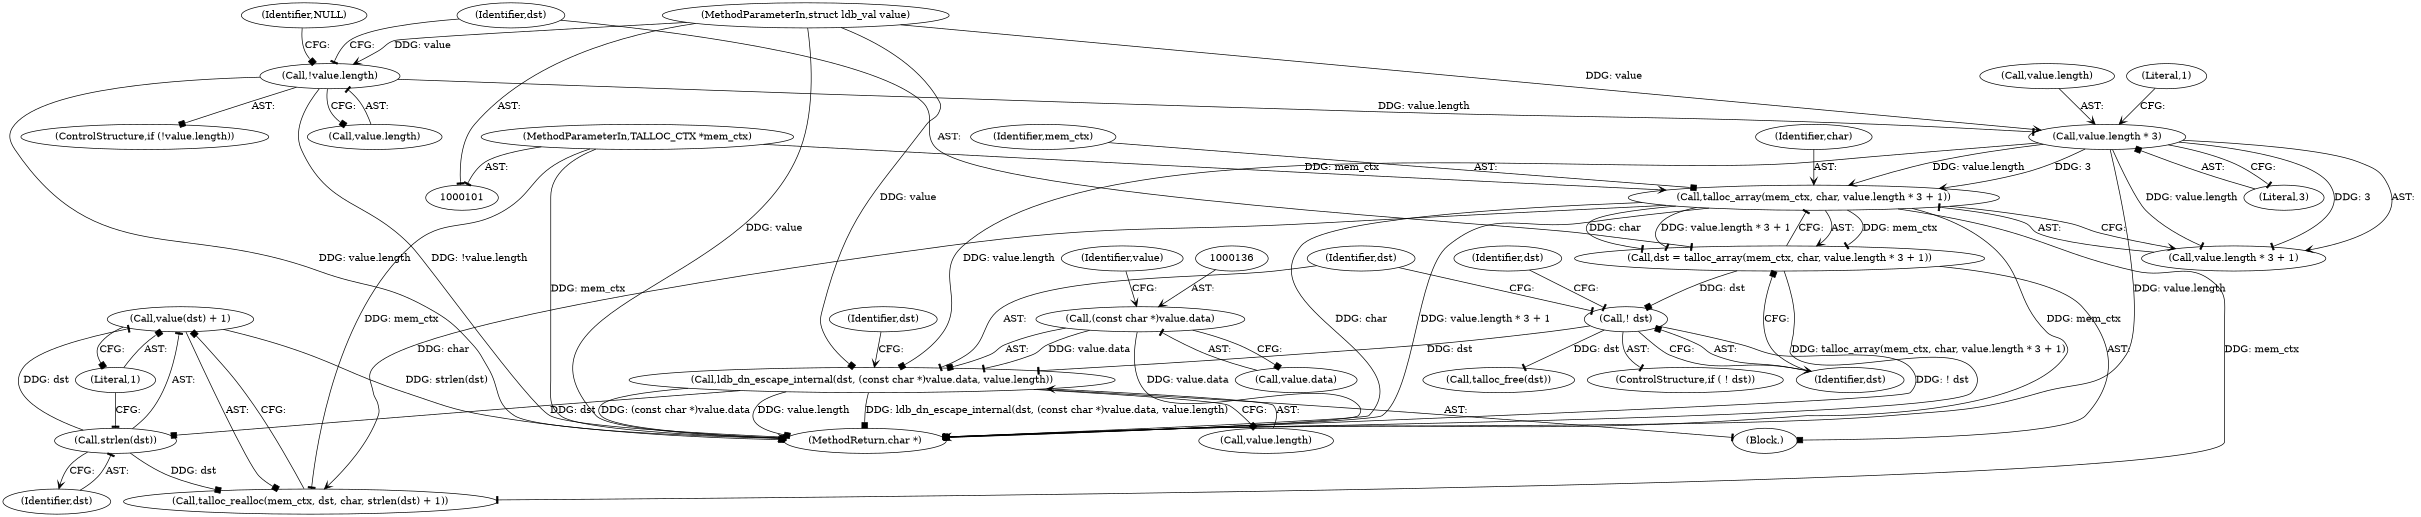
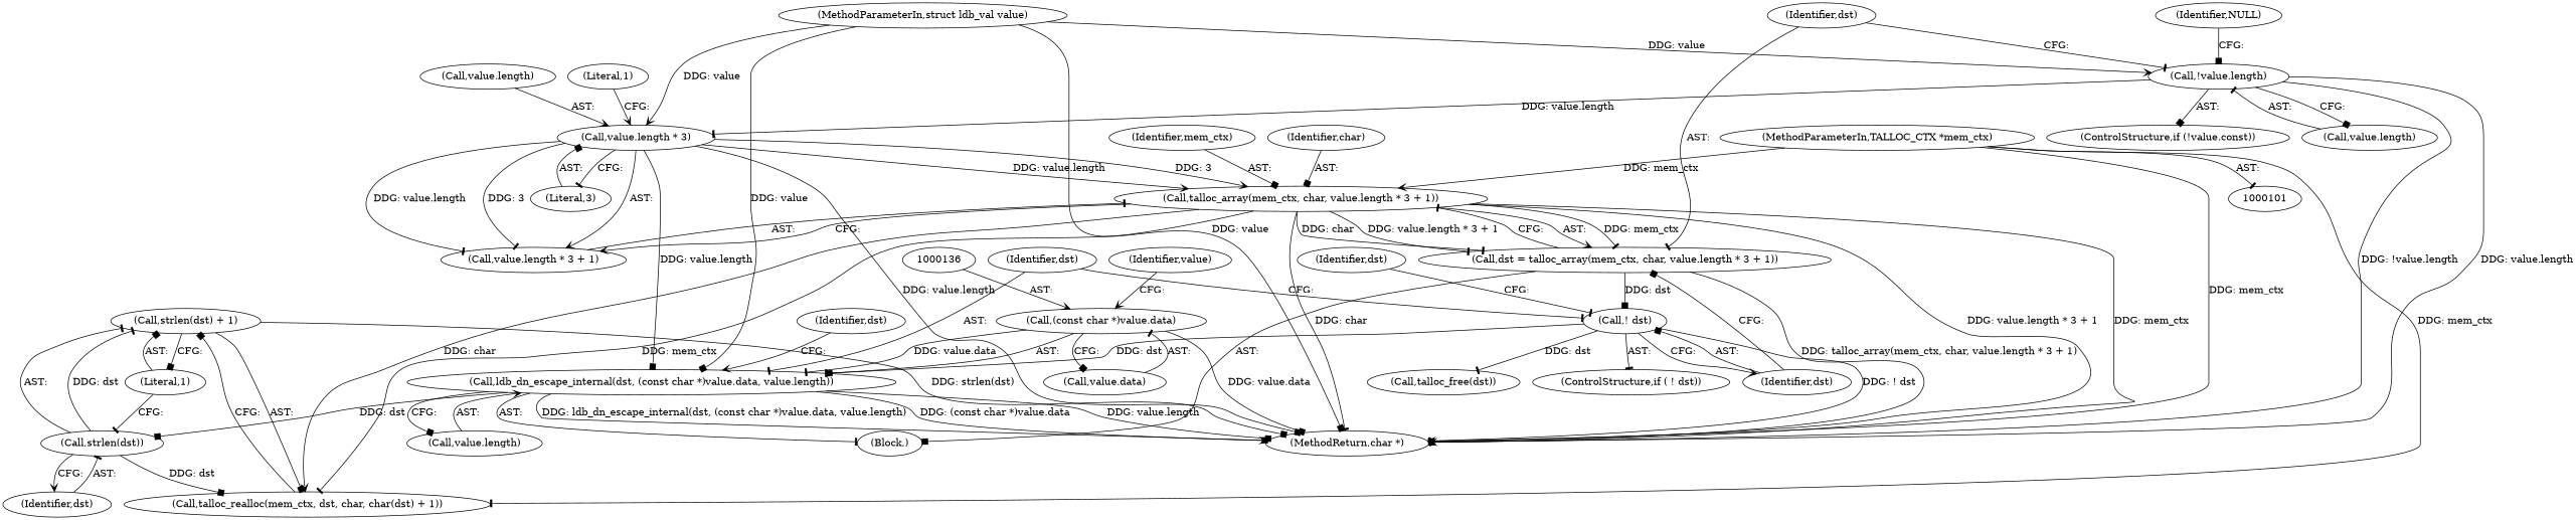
  digraph {
    edge [arrowhead=tee]
-   n1 [label="(Call,value(dst) + 1)"]
+   n1 [label="(Call,strlen(dst) + 1)"]
    n2 [label="(MethodReturn,char *)"]
    n3 [label="(Literal,1)"]
-   n4 [label="(Call,talloc_realloc(mem_ctx, dst, char, strlen(dst) + 1))"]
+   n4 [label="(Call,talloc_realloc(mem_ctx, dst, char, char(dst) + 1))"]
    n5 [label="(Call,strlen(dst))"]
    n6 [label="(Identifier,dst)"]
    n7 [label="(Call,ldb_dn_escape_internal(dst, (const char *)value.data, value.length))"]
    n8 [label="(Block,)"]
    n9 [label="(Call,value.length)"]
    n10 [label="(Call,! dst)"]
    n11 [label="(Call,talloc_free(dst))"]
    n12 [label="(ControlStructure,if ( ! dst))"]
    n13 [label="(Identifier,dst)"]
    n14 [label="(Call,dst = talloc_array(mem_ctx, char, value.length * 3 + 1))"]
    n15 [label="(Call,talloc_array(mem_ctx, char, value.length * 3 + 1))"]
    n16 [label="(Call,value.length * 3 + 1)"]
    n17 [label="(MethodParameterIn,TALLOC_CTX *mem_ctx)"]
    1000101
    n19 [label="(Call,value.length * 3)"]
    n20 [label="(Literal,3)"]
    n21 [label="(Call,!value.length)"]
-   n22 [label="(ControlStructure,if (!value.length))"]
+   n22 [label="(ControlStructure,if (!value.const))"]
    n23 [label="(Call,value.length)"]
    n24 [label="(MethodParameterIn,struct ldb_val value)"]
    n25 [label="(Call,(const char *)value.data)"]
    n26 [label="(Call,value.data)"]
    n27 [label="(Identifier,dst)"]
    n28 [label="(Identifier,dst)"]
    n29 [label="(Call,value.length)"]
    n30 [label="(Identifier,dst)"]
    n31 [label="(Identifier,dst)"]
    n32 [label="(Identifier,char)"]
    n33 [label="(Identifier,value)"]
    n34 [label="(Literal,1)"]
    n35 [label="(Identifier,mem_ctx)"]
    n36 [label="(Identifier,NULL)"]
    1000136
    n1 -> n2 [arrowhead=box label="DDG: strlen(dst)"]
    n1 -> n3 [arrowhead=box label="CFG: "]
    n1 -> n4 [arrowhead=box label="AST: "]
    n3 -> n1 [arrowhead=box label="AST: "]
    n3 -> n5 [label="CFG: "]
    n4 -> n1 [arrowhead=box label="CFG: "]
    n5 -> n1 [label="AST: "]
    n5 -> n1 [label="DDG: dst"]
    n5 -> n4 [arrowhead=box label="DDG: dst"]
    n5 -> n6 [arrowhead=vee label="CFG: "]
    n6 -> n5 [label="AST: "]
    n7 -> n2 [arrowhead=box label="DDG: value.length"]
    n7 -> n2 [arrowhead=box label="DDG: ldb_dn_escape_internal(dst, (const char *)value.data, value.length)"]
    n7 -> n2 [arrowhead=vee label="DDG: (const char *)value.data"]
    n7 -> n5 [arrowhead=box label="DDG: dst"]
    n7 -> n8 [label="AST: "]
    n7 -> n9 [arrowhead=box label="CFG: "]
    n9 -> n7 [arrowhead=vee label="AST: "]
    n10 -> n2 [arrowhead=vee label="DDG: ! dst"]
    n10 -> n7 [label="DDG: dst"]
    n10 -> n11 [label="DDG: dst"]
    n10 -> n12 [label="AST: "]
    n10 -> n13 [arrowhead=vee label="CFG: "]
    n13 -> n10 [arrowhead=box label="AST: "]
    n13 -> n14 [arrowhead=box label="CFG: "]
    n14 -> n2 [arrowhead=vee label="DDG: talloc_array(mem_ctx, char, value.length * 3 + 1)"]
    n14 -> n8 [arrowhead=box label="AST: "]
    n14 -> n10 [arrowhead=box label="DDG: dst"]
    n14 -> n15 [label="CFG: "]
    n15 -> n2 [label="DDG: char"]
    n15 -> n2 [arrowhead=box label="DDG: value.length * 3 + 1"]
    n15 -> n2 [arrowhead=box label="DDG: mem_ctx"]
    n15 -> n4 [label="DDG: mem_ctx"]
    n15 -> n4 [arrowhead=vee label="DDG: char"]
    n15 -> n14 [arrowhead=vee label="AST: "]
    n15 -> n14 [label="DDG: mem_ctx"]
    n15 -> n14 [label="DDG: char"]
    n15 -> n14 [label="DDG: value.length * 3 + 1"]
    n15 -> n16 [arrowhead=vee label="CFG: "]
    n16 -> n15 [label="AST: "]
    n17 -> n2 [label="DDG: mem_ctx"]
    n17 -> n4 [label="DDG: mem_ctx"]
    n17 -> n15 [arrowhead=vee label="DDG: mem_ctx"]
    n17 -> 1000101 [label="AST: "]
    n19 -> n2 [arrowhead=box label="DDG: value.length"]
    n19 -> n7 [arrowhead=box label="DDG: value.length"]
    n19 -> n15 [arrowhead=vee label="DDG: value.length"]
    n19 -> n15 [arrowhead=vee label="DDG: 3"]
    n19 -> n16 [arrowhead=vee label="AST: "]
    n19 -> n16 [label="DDG: value.length"]
    n19 -> n16 [label="DDG: 3"]
    n19 -> n20 [label="CFG: "]
    n20 -> n19 [arrowhead=box label="AST: "]
    n21 -> n2 [label="DDG: value.length"]
    n21 -> n2 [label="DDG: !value.length"]
    n21 -> n19 [label="DDG: value.length"]
    n21 -> n22 [arrowhead=box label="AST: "]
    n21 -> n23 [arrowhead=box label="CFG: "]
    n23 -> n21 [label="AST: "]
    n24 -> n2 [arrowhead=box label="DDG: value"]
    n24 -> n7 [arrowhead=box label="DDG: value"]
-   n24 -> 1000101 [label="AST: "]
    n24 -> n19 [arrowhead=vee label="DDG: value"]
    n24 -> n21 [arrowhead=vee label="DDG: value"]
    n25 -> n2 [arrowhead=box label="DDG: value.data"]
    n25 -> n7 [arrowhead=box label="AST: "]
    n25 -> n7 [label="DDG: value.data"]
    n25 -> n26 [arrowhead=box label="CFG: "]
    n26 -> n25 [label="AST: "]
    n27 -> n10 [label="CFG: "]
    n28 -> n14 [label="AST: "]
    n28 -> n21 [label="CFG: "]
    n29 -> n19 [arrowhead=vee label="AST: "]
    n30 -> n7 [label="AST: "]
    n30 -> n10 [label="CFG: "]
    n31 -> n7 [arrowhead=vee label="CFG: "]
-   n32 -> n15 [arrowhead=vee label="AST: "]
+   n32 -> n15 [arrowhead=box label="AST: "]
    n33 -> n25 [arrowhead=vee label="CFG: "]
    n34 -> n19 [arrowhead=vee label="CFG: "]
    n35 -> n15 [arrowhead=box label="AST: "]
    n36 -> n21 [arrowhead=box label="CFG: "]
    1000136 -> n25 [arrowhead=vee label="AST: "]
  }
